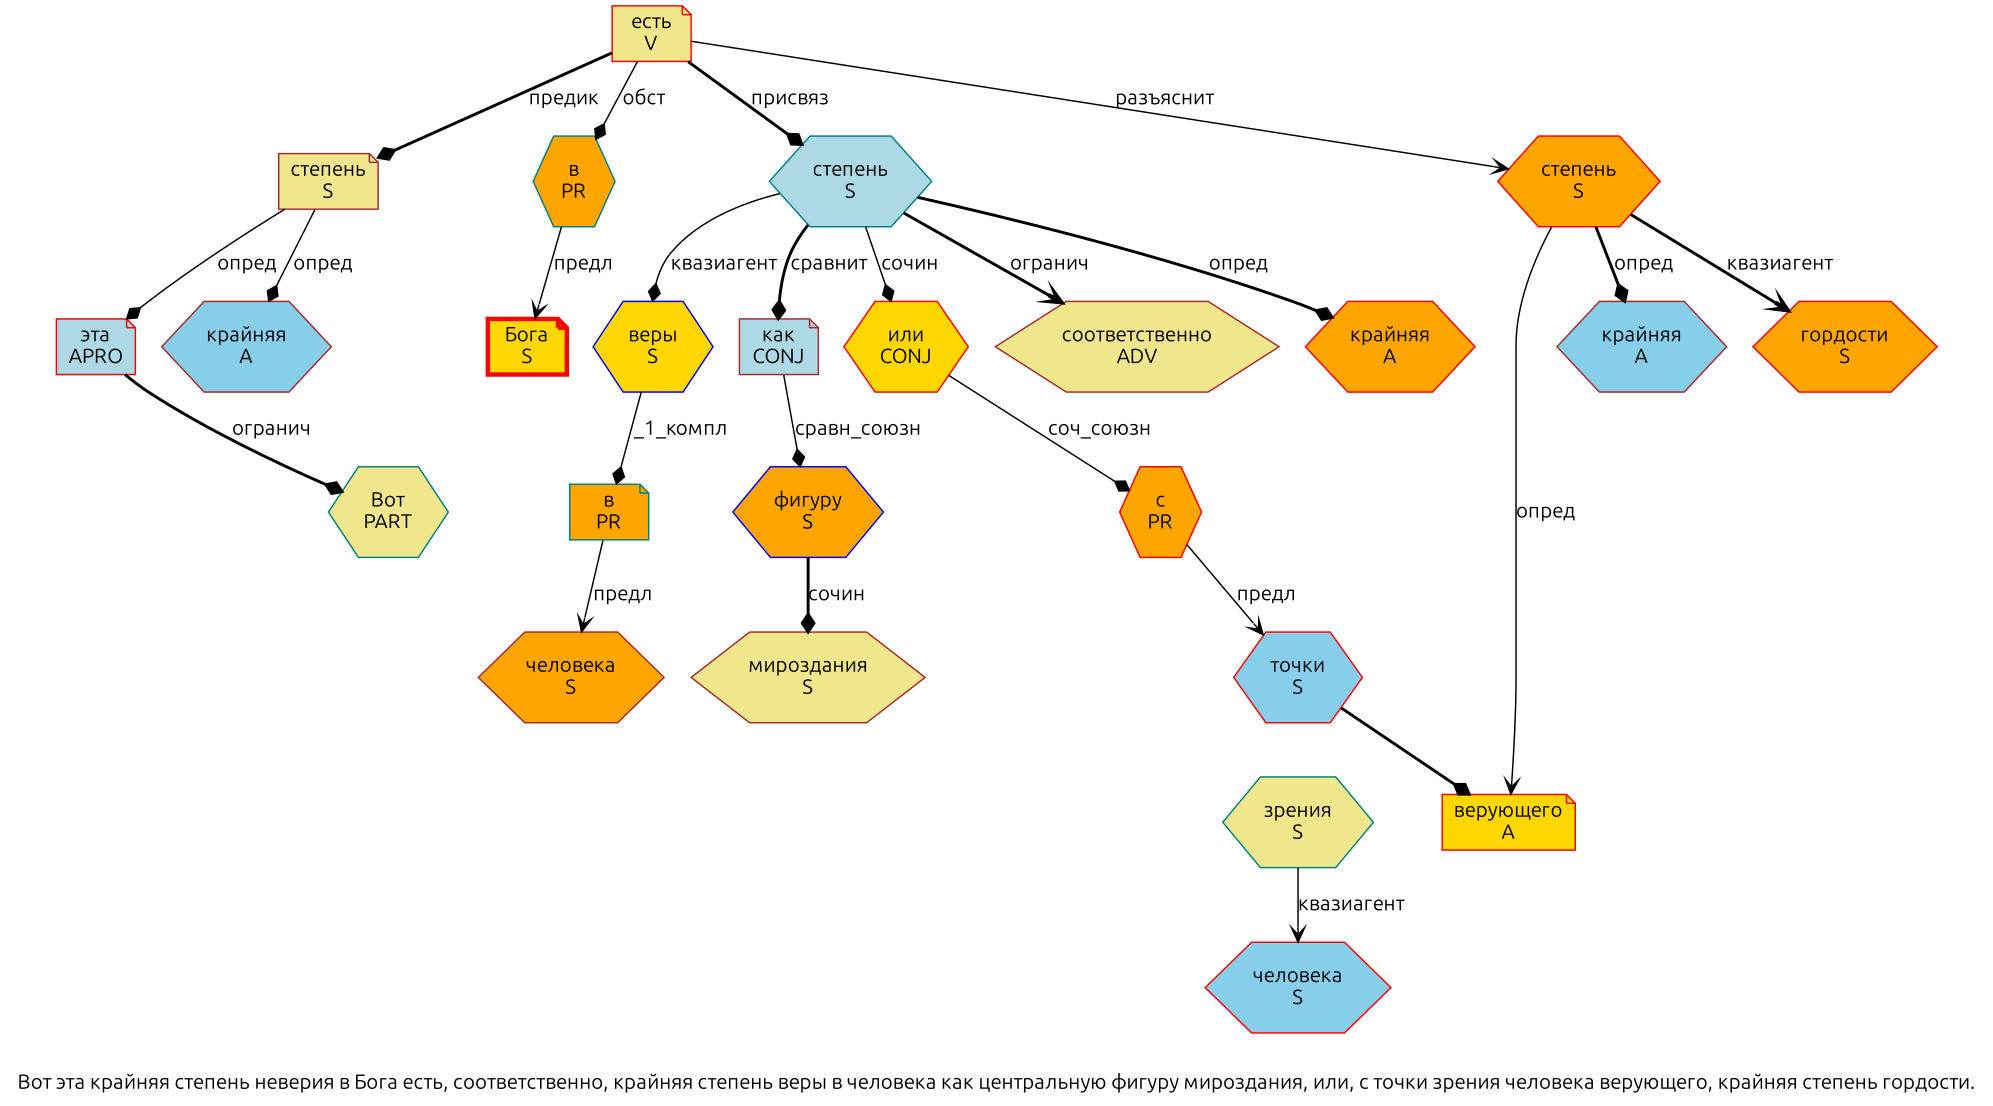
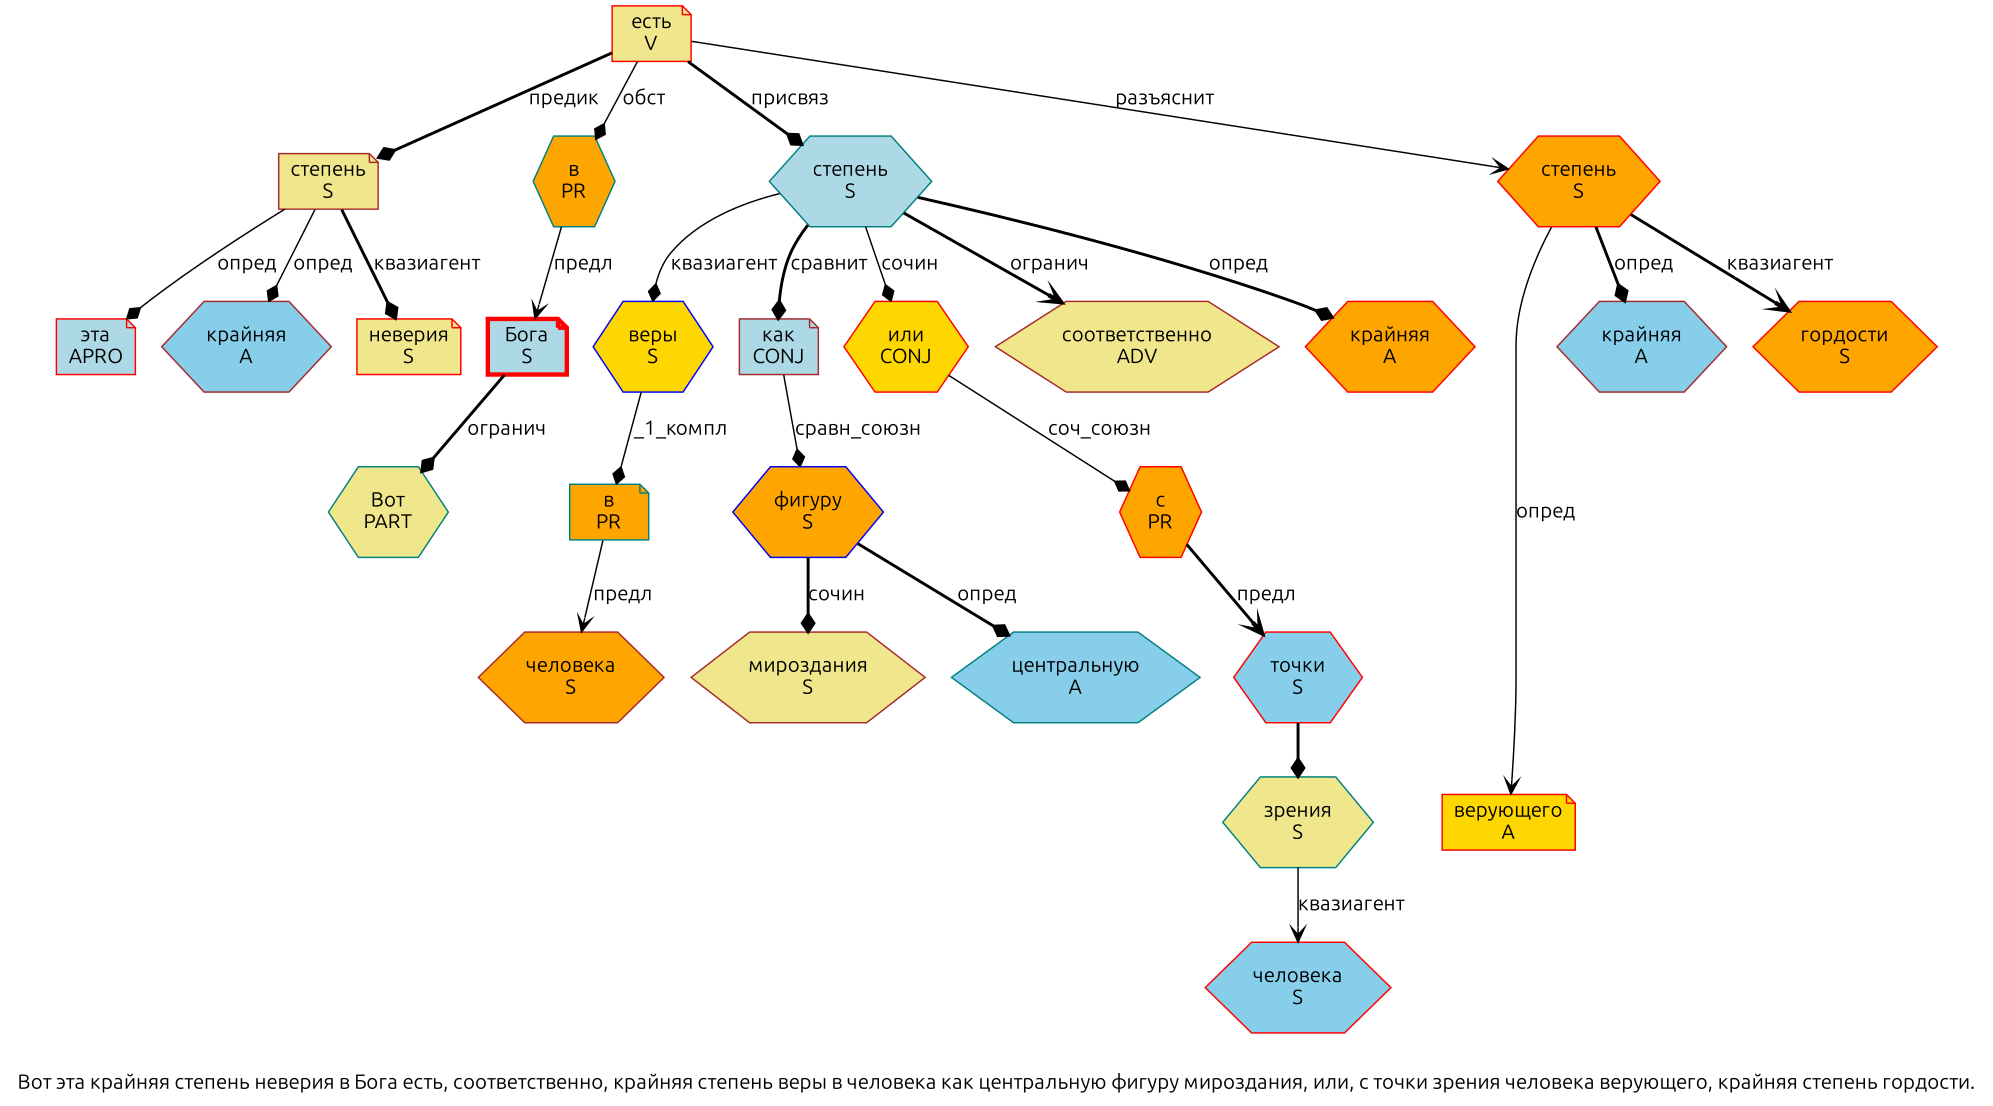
  digraph {
    fontname=Ubuntu
    label="Вот эта крайняя степень неверия в Бога есть, соответственно, крайняя степень веры в человека как центральную фигуру мироздания, или, с точки зрения человека верующего, крайняя степень гордости."
    node [color=red fillcolor=orange fontname=Ubuntu penwidth=1 shape=hexagon style=filled]
    edge [arrowhead=diamond fontname=Ubuntu style=solid]
    n1 [color=teal fillcolor=khaki label="Вот\nPART"]
    n2 [fillcolor=lightblue label="эта\nAPRO" shape=note]
    n3 [color=brown fillcolor=skyblue label="крайняя\nA"]
    n4 [color=brown fillcolor=khaki label="степень\nS" shape=note]
+   n5 [fillcolor=khaki label="неверия\nS" shape=note]
    n6 [color=teal label="в\nPR"]
-   n7 [fillcolor=gold label="Бога\nS" penwidth=3 shape=note]
+   n7 [fillcolor=lightblue label="Бога\nS" penwidth=3 shape=note]
    n8 [fillcolor=khaki label="есть\nV" shape=note]
    n9 [color=teal fillcolor=lightblue label="степень\nS"]
    n10 [label="степень\nS"]
    n11 [color=brown fillcolor=khaki label="соответственно\nADV"]
    n12 [label="крайняя\nA"]
    n13 [color=blue fillcolor=gold label="веры\nS"]
    n14 [color=brown fillcolor=lightblue label="как\nCONJ" shape=note]
    n15 [fillcolor=gold label="или\nCONJ"]
    n16 [fillcolor=gold label="верующего\nA" shape=note]
    n17 [color=brown fillcolor=skyblue label="крайняя\nA"]
    n18 [label="гордости\nS"]
    n19 [color=teal label="в\nPR" shape=note]
    n20 [color=blue label="фигуру\nS"]
    n21 [label="с\nPR"]
    n22 [color=brown label="человека\nS"]
+   n23 [color=teal fillcolor=skyblue label="центральную\nA"]
    n24 [color=brown fillcolor=khaki label="мироздания\nS"]
    n25 [fillcolor=skyblue label="точки\nS"]
    n26 [color=teal fillcolor=khaki label="зрения\nS"]
    n27 [fillcolor=skyblue label="человека\nS"]
-   n2 -> n1 [label="огранич" style=bold]
+   n7 -> n1 [label="огранич" style=bold]
    n4 -> n2 [label="опред"]
    n4 -> n3 [label="опред"]
+   n4 -> n5 [label="квазиагент" style=bold]
    n6 -> n7 [arrowhead=vee label="предл"]
    n8 -> n4 [label="предик" style=bold]
    n8 -> n6 [label="обст"]
    n8 -> n9 [label="присвяз" style=bold]
    n8 -> n10 [arrowhead=vee label="разъяснит"]
    n9 -> n11 [arrowhead=vee label="огранич" style=bold]
    n9 -> n12 [label="опред" style=bold]
    n9 -> n13 [label="квазиагент"]
    n9 -> n14 [label="сравнит" style=bold]
    n9 -> n15 [label="сочин"]
    n10 -> n16 [arrowhead=vee label="опред"]
    n10 -> n17 [label="опред" style=bold]
    n10 -> n18 [arrowhead=vee label="квазиагент" style=bold]
    n13 -> n19 [label="_1_компл"]
    n14 -> n20 [label="сравн_союзн"]
    n15 -> n21 [label="соч_союзн"]
    n19 -> n22 [arrowhead=vee label="предл"]
+   n20 -> n23 [label="опред" style=bold]
    n20 -> n24 [label="сочин" style=bold]
-   n21 -> n25 [arrowhead=vee label="предл"]
-   n25 -> n16 [style=bold]
+   n21 -> n25 [arrowhead=vee label="предл" style=bold]
+   n25 -> n26 [style=bold]
    n26 -> n27 [arrowhead=vee label="квазиагент"]
  }
